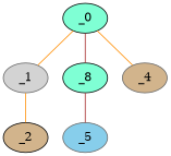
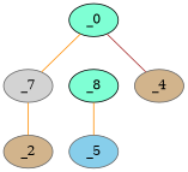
  graph {
    node [color=gray40 fillcolor=aquamarine style=filled x=0.7]
    edge [color=darkorange]
    _0 [color=black y=2.95]
-   _1 [fillcolor=lightgrey x=2.14334 y=0.678948]
+   _1 [fillcolor=lightgrey x=2.14334 y=0.678948 label=_7]
    n3 [color=black label=_8 y=0.59]
    _4 [fillcolor=tan x=0.540182 y=0.572451]
-   _2 [color=black fillcolor=tan x=2.12785 y=2.81964]
+   _2 [fillcolor=tan x=2.12785 y=2.81964]
    _5 [fillcolor=skyblue x=2.13003 y=0.573063]
    _0 -- _1
-   _0 -- n3 [color=brown]
-   _0 -- _4
+   _0 -- _4 [color=brown]
    _1 -- _2
-   n3 -- _5 [color=brown]
+   n3 -- _5
  }
